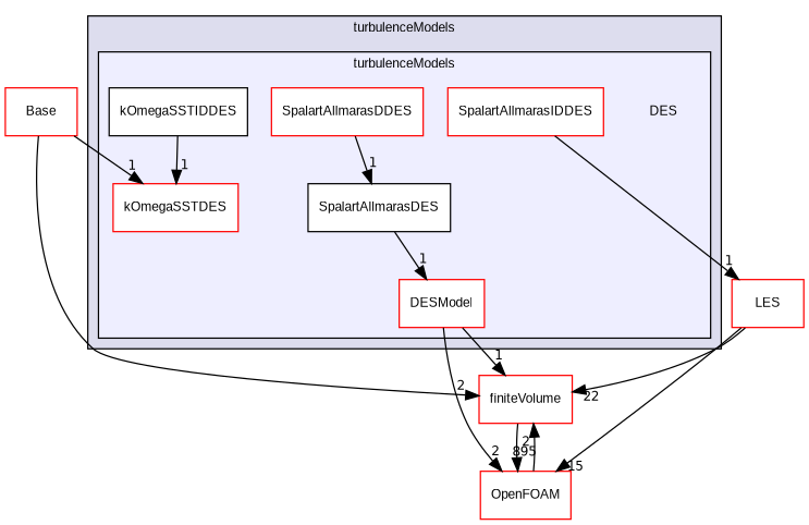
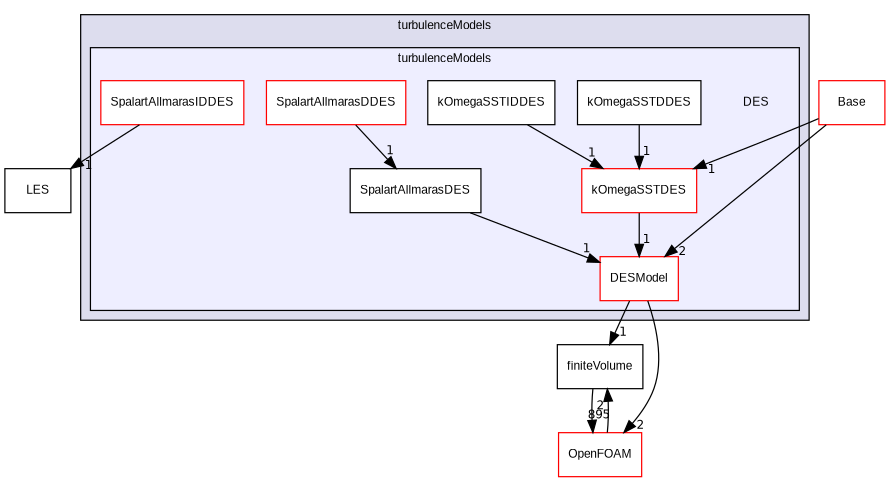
  digraph {
    compound=true
    fontname="Liberation Sans"
    node [fontname="Liberation Sans" fontsize=10 shape=box color=red fillcolor=white style=filled]
    edge [fontname="Liberation Sans" headlabel=1 labeldistance=1.5 labelfontname=Helvetica labelfontsize=10]
    n1 [label=DES shape=plaintext color="" fillcolor="" style=""]
    n2 [label=DESModel]
+   n3 [color=black label=kOmegaSSTDDES]
    n4 [label=kOmegaSSTDES]
    n5 [color=black label=kOmegaSSTIDDES]
    n6 [label=SpalartAllmarasDDES]
    n7 [color=black label=SpalartAllmarasDES]
    n8 [label=SpalartAllmarasIDDES]
-   n9 [label=finiteVolume fillcolor="" style=""]
+   n9 [color=black label=finiteVolume fillcolor="" style=""]
    n10 [label=OpenFOAM fillcolor="" style=""]
-   n11 [label=LES fillcolor="" style=""]
+   n11 [color=black label=LES fillcolor="" style=""]
    n12 [label=Base fillcolor="" style=""]
    subgraph cluster_1 {
      bgcolor="#ddddee"
      fontsize=10
      label=turbulenceModels
      pencolor=black
      subgraph cluster_2 {
        bgcolor="#eeeeff"
        fontsize=10
        label=turbulenceModels
        pencolor=black
        n1
        n2
+       n3
        n4
        n5
        n6
        n7
        n8
      }
    }
    n2 -> n9
    n2 -> n10 [headlabel=2]
+   n3 -> n4
+   n4 -> n2
    n5 -> n4
    n6 -> n7
    n7 -> n2
    n8 -> n11
    n9 -> n10 [headlabel=895]
    n10 -> n9 [headlabel=2]
-   n11 -> n9 [headlabel=22]
-   n11 -> n10 [headlabel=15]
    n12 -> n4
-   n12 -> n9 [headlabel=2]
+   n12 -> n2 [headlabel=2]
  }
